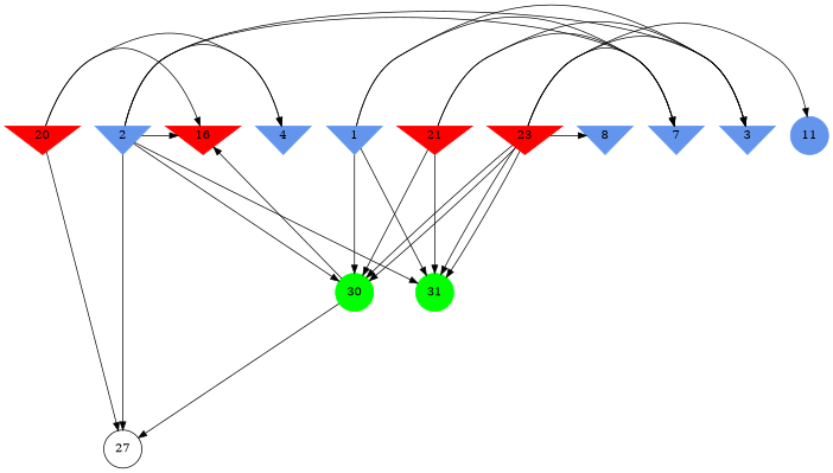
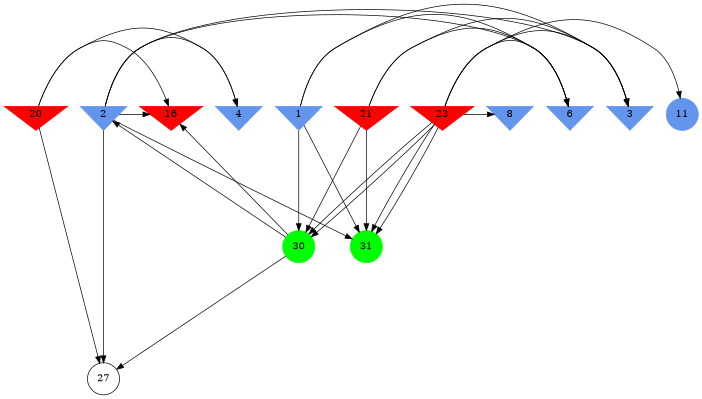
  digraph {
    ranksep=2.0
    node [color=cornflowerblue shape=invtriangle style=filled]
    1
    2
    3
    4
-   6 [label=7]
+   6
    8
    11 [shape=circle]
    16 [color=red]
    20 [color=red]
    21 [color=red]
    23 [color=red]
    27 [color=black shape=circle style=""]
    30 [color=green shape=circle]
    31 [color=green shape=circle]
    subgraph sub_1 {
      rank=same
      1
      2
      3
      4
      6
      8
      11
      16
      20
      21
      23
    }
    subgraph sub_2 {
      rank=same
      27
    }
    subgraph sub_3 {
      rank=same
      30
      31
    }
    1 -> 3
    1 -> 6
    1 -> 30
    1 -> 31
    2 -> 3
    2 -> 4
    2 -> 6
    2 -> 16
    2 -> 27
-   2 -> 30
+   30 -> 2
    2 -> 31
    20 -> 4
    20 -> 16
    20 -> 27
    21 -> 3
    21 -> 6
    21 -> 30
    21 -> 31
    23 -> 3
    23 -> 6
    23 -> 8
    23 -> 11
    23 -> 30
    23 -> 30
    23 -> 31
    23 -> 31
    30 -> 16
    30 -> 27
  }
